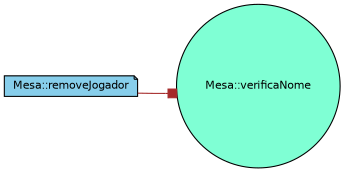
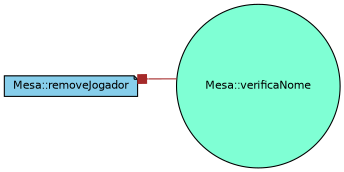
  digraph {
    rankdir=LR
    node [color=black fontname=Helvetica fontsize=10 style=filled]
    n1 [fillcolor=skyblue fontcolor=black height=0.2 label="Mesa::removeJogador" shape=note width=0.4]
    n2 [fillcolor=aquamarine height=0.2 label="Mesa::verificaNome" shape=circle width=0.4]
-   n1 -> n2 [color=brown fontname=Helvetica fontsize=10 labelfontname=Helvetica labelfontsize=10 style=solid arrowhead=box]
+   n2 -> n1 [color=brown fontname=Helvetica fontsize=10 labelfontname=Helvetica labelfontsize=10 style=solid arrowhead=box]
  }
